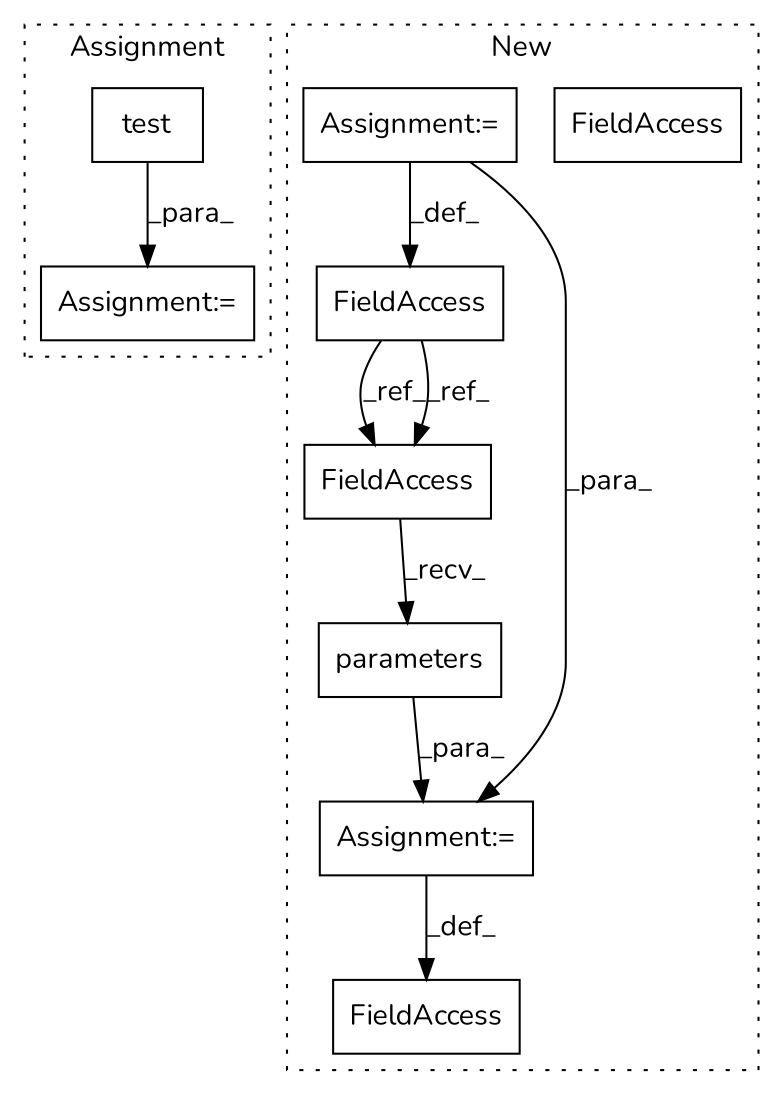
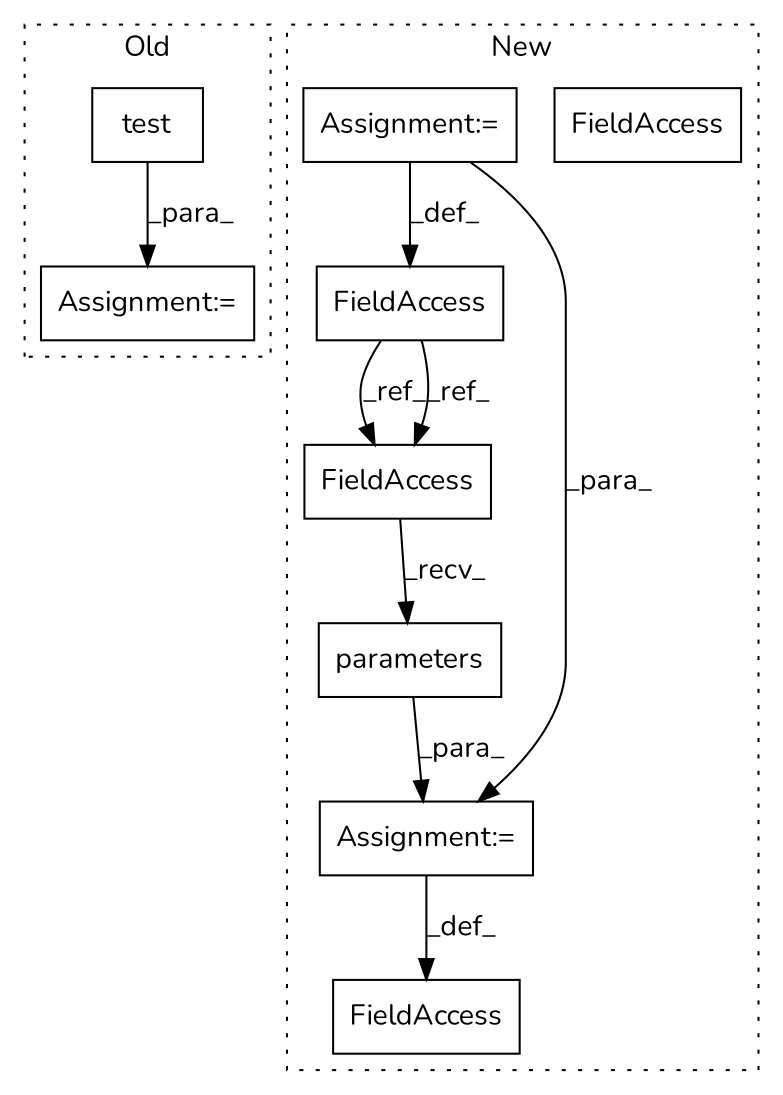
  digraph {
    fontname=Nunito
    node [a=22 l=1 s=4289 shape=box fontname=Nunito]
    edge [fontname=Nunito]
    n1 [a=32 l="5,1" label=test s="5377,5387"]
    n2 [a=7 label="Assignment:=" s=5376]
    n3 [a=32 l=12 label=parameters s=4305]
    n4 [l=5 label=FieldAccess]
    n5 [l=5 label=FieldAccess s=4164]
    n6 [l=9 label=FieldAccess s=4237]
    n7 [a=7 label="Assignment:=" s=4169]
    n8 [a=7 label="Assignment:=" s=4246]
    n9 [l=5 label=FieldAccess]
    subgraph cluster_1 {
-     label=Assignment
+     label=Old
      style=dotted
      n1
      n2
    }
    subgraph cluster_2 {
      label=New
      style=dotted
      n3
      n4
      n5
      n6
      n7
      n8
      n9
    }
    n1 -> n2 [label=_para_]
    n3 -> n8 [label=_para_]
    n5 -> n9 [label=_ref_]
    n5 -> n9 [label=_ref_]
    n7 -> n5 [label=_def_]
    n7 -> n8 [label=_para_]
    n8 -> n6 [label=_def_]
    n9 -> n3 [label=_recv_]
  }
